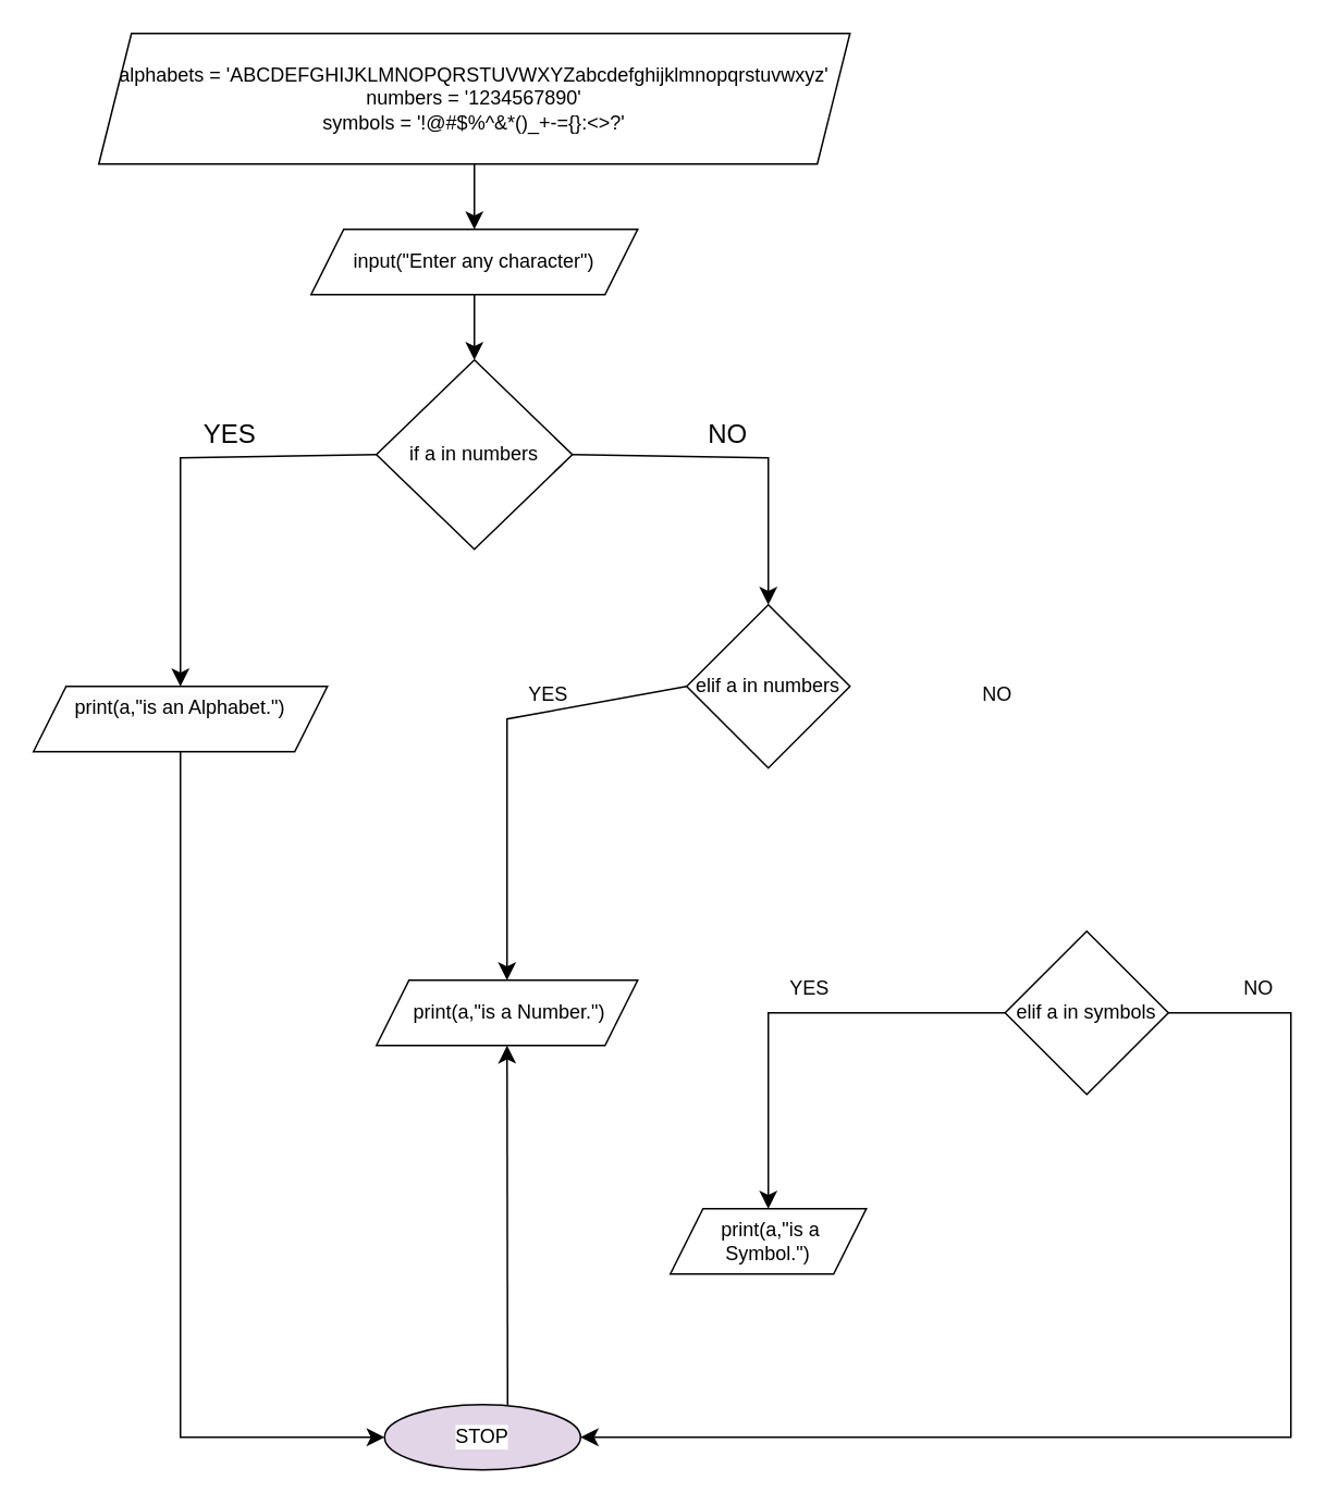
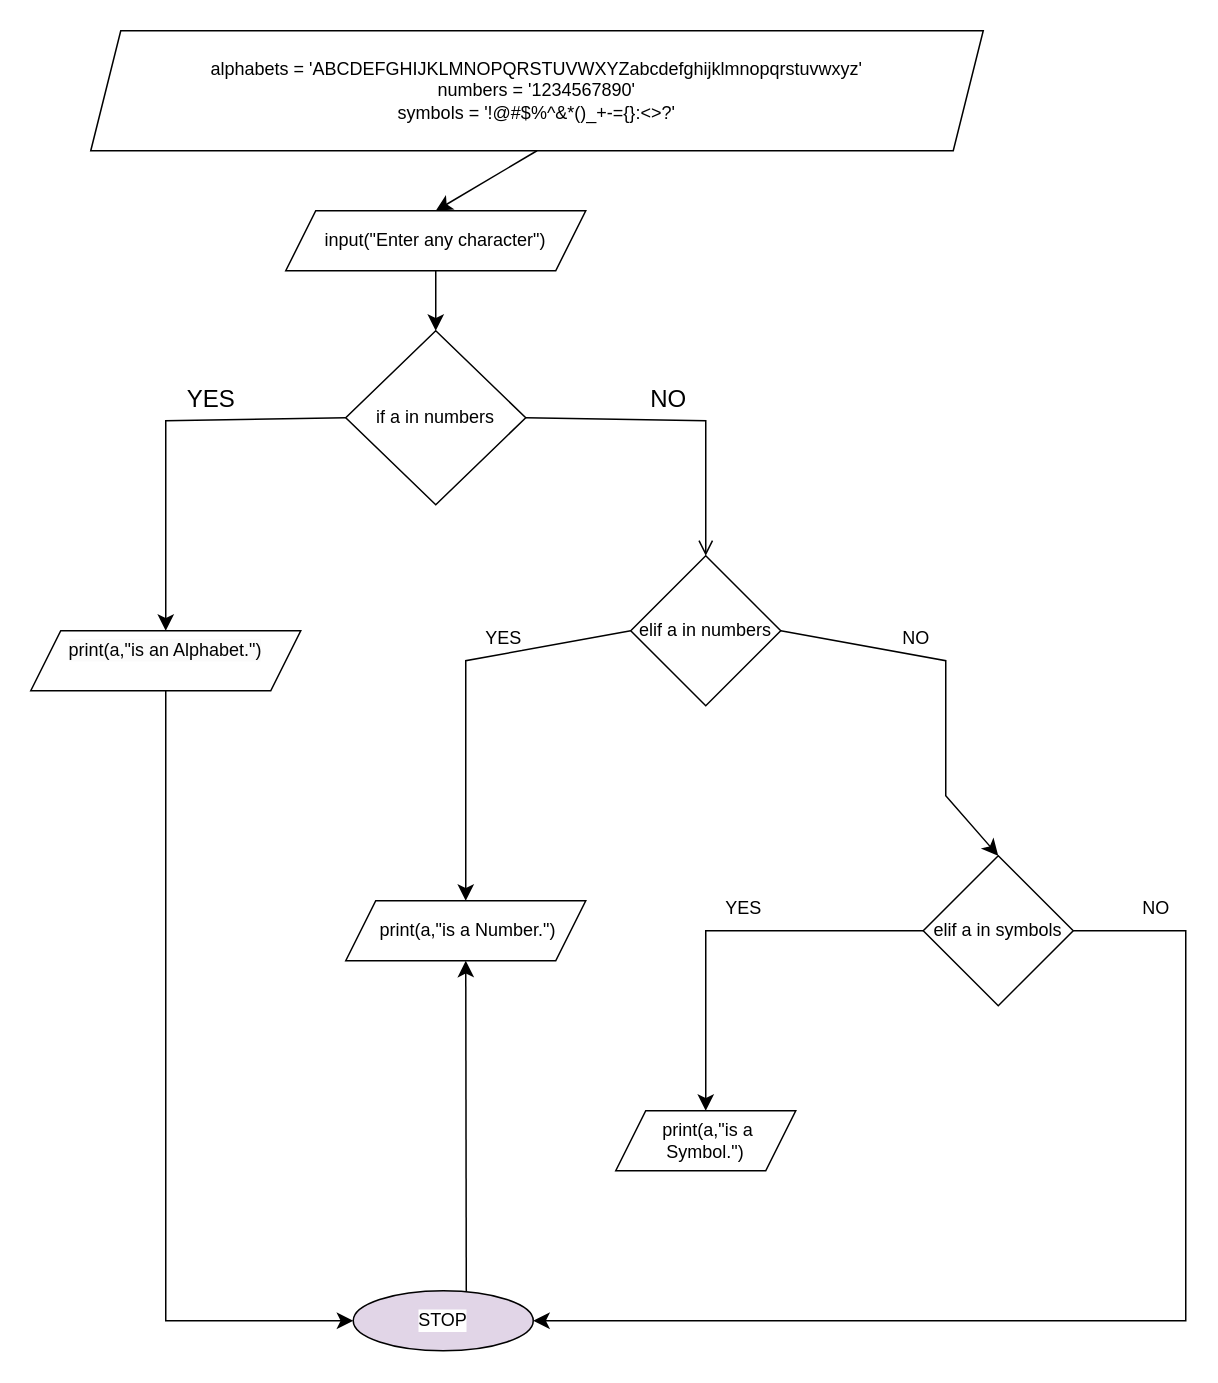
  <mxCell id="0" />
  <mxCell id="1" parent="0" />
  <mxCell id="2" style="edgeStyle=none;curved=1;rounded=0;orthogonalLoop=1;jettySize=auto;html=1;exitX=0.5;exitY=1;exitDx=0;exitDy=0;fontSize=12;startSize=8;endSize=8;" edge="1" parent="1" source="3"><mxGeometry relative="1" as="geometry"><mxPoint x="290" y="140" as="targetPoint" /></mxGeometry></mxCell>
- <mxCell id="3" value="alphabets = 'ABCDEFGHIJKLMNOPQRSTUVWXYZabcdefghijklmnopqrstuvwxyz'&lt;div&gt;numbers = '1234567890'&lt;/div&gt;&lt;div&gt;symbols = '!@#$%^&amp;amp;*()_+-={}:&amp;lt;&amp;gt;?'&lt;/div&gt;" style="shape=parallelogram;perimeter=parallelogramPerimeter;whiteSpace=wrap;html=1;fixedSize=1;" vertex="1" parent="1"><mxGeometry x="60" y="20" width="460" height="80" as="geometry" /></mxCell>
+ <mxCell id="3" value="alphabets = 'ABCDEFGHIJKLMNOPQRSTUVWXYZabcdefghijklmnopqrstuvwxyz'&lt;div&gt;numbers = '1234567890'&lt;/div&gt;&lt;div&gt;symbols = '!@#$%^&amp;amp;*()_+-={}:&amp;lt;&amp;gt;?'&lt;/div&gt;" style="shape=parallelogram;perimeter=parallelogramPerimeter;whiteSpace=wrap;html=1;fixedSize=1;" vertex="1" parent="1"><mxGeometry x="60" y="20" width="595" height="80" as="geometry" /></mxCell>
  <mxCell id="4" value="&lt;br class=&quot;Apple-interchange-newline&quot;&gt;" style="text;whiteSpace=wrap;html=1;" vertex="1" parent="1"><mxGeometry x="560" y="190" width="30" height="40" as="geometry" /></mxCell>
  <mxCell id="5" style="edgeStyle=none;curved=1;rounded=0;orthogonalLoop=1;jettySize=auto;html=1;exitX=0.5;exitY=1;exitDx=0;exitDy=0;fontSize=12;startSize=8;endSize=8;" edge="1" parent="1" source="6"><mxGeometry relative="1" as="geometry"><mxPoint x="290" y="220" as="targetPoint" /></mxGeometry></mxCell>
  <mxCell id="6" value="input(&quot;Enter any character&quot;)" style="shape=parallelogram;perimeter=parallelogramPerimeter;whiteSpace=wrap;html=1;fixedSize=1;" vertex="1" parent="1"><mxGeometry x="190" y="140" width="200" height="40" as="geometry" /></mxCell>
- <mxCell id="7" style="edgeStyle=none;curved=0;rounded=0;orthogonalLoop=1;jettySize=auto;html=1;exitX=1;exitY=0.5;exitDx=0;exitDy=0;entryX=0.5;entryY=0;entryDx=0;entryDy=0;fontSize=12;startSize=8;endSize=8;" edge="1" parent="1" source="9" target="12"><mxGeometry relative="1" as="geometry"><Array as="points"><mxPoint x="470" y="280" /></Array></mxGeometry></mxCell>
+ <mxCell id="7" style="edgeStyle=none;curved=0;rounded=0;orthogonalLoop=1;jettySize=auto;html=1;exitX=1;exitY=0.5;exitDx=0;exitDy=0;entryX=0.5;entryY=0;entryDx=0;entryDy=0;fontSize=12;startSize=8;endSize=8;endArrow=open;" edge="1" parent="1" source="9" target="12"><mxGeometry relative="1" as="geometry"><Array as="points"><mxPoint x="470" y="280" /></Array></mxGeometry></mxCell>
  <mxCell id="8" style="edgeStyle=none;shape=connector;curved=0;rounded=0;orthogonalLoop=1;jettySize=auto;html=1;exitX=0;exitY=0.5;exitDx=0;exitDy=0;entryX=0.5;entryY=0;entryDx=0;entryDy=0;strokeColor=default;align=center;verticalAlign=middle;fontFamily=Helvetica;fontSize=12;fontColor=default;labelBackgroundColor=default;startSize=8;endArrow=classic;endSize=8;" edge="1" parent="1" source="9" target="15"><mxGeometry relative="1" as="geometry"><Array as="points"><mxPoint x="110" y="280" /></Array></mxGeometry></mxCell>
  <mxCell id="9" value="&lt;div&gt;if a in numbers&lt;/div&gt;" style="rhombus;whiteSpace=wrap;html=1;" vertex="1" parent="1"><mxGeometry x="230" y="220" width="120" height="116" as="geometry" /></mxCell>
  <mxCell id="10" style="edgeStyle=none;curved=0;rounded=0;orthogonalLoop=1;jettySize=auto;html=1;exitX=0;exitY=0.5;exitDx=0;exitDy=0;entryX=0.5;entryY=0;entryDx=0;entryDy=0;fontSize=12;startSize=8;endSize=8;" edge="1" parent="1" source="12" target="17"><mxGeometry relative="1" as="geometry"><Array as="points"><mxPoint x="310" y="440" /></Array></mxGeometry></mxCell>
+ <mxCell id="11" style="edgeStyle=none;curved=0;rounded=0;orthogonalLoop=1;jettySize=auto;html=1;exitX=1;exitY=0.5;exitDx=0;exitDy=0;entryX=0.5;entryY=0;entryDx=0;entryDy=0;fontSize=12;startSize=8;endSize=8;" edge="1" parent="1" source="12" target="20"><mxGeometry relative="1" as="geometry"><Array as="points"><mxPoint x="630" y="440" /><mxPoint x="630" y="530" /></Array></mxGeometry></mxCell>
  <mxCell id="12" value="&lt;div&gt;elif a in numbers&lt;/div&gt;" style="rhombus;whiteSpace=wrap;html=1;" vertex="1" parent="1"><mxGeometry x="420" y="370" width="100" height="100" as="geometry" /></mxCell>
  <mxCell id="13" value="NO" style="text;html=1;align=center;verticalAlign=middle;resizable=0;points=[];autosize=1;strokeColor=none;fillColor=none;fontSize=16;" vertex="1" parent="1"><mxGeometry x="420" y="250" width="50" height="30" as="geometry" /></mxCell>
  <mxCell id="14" style="edgeStyle=none;shape=connector;curved=0;rounded=0;orthogonalLoop=1;jettySize=auto;html=1;exitX=0.5;exitY=1;exitDx=0;exitDy=0;entryX=0;entryY=0.5;entryDx=0;entryDy=0;strokeColor=default;align=center;verticalAlign=middle;fontFamily=Helvetica;fontSize=12;fontColor=default;labelBackgroundColor=default;startSize=8;endArrow=classic;endSize=8;" edge="1" parent="1" source="15" target="23"><mxGeometry relative="1" as="geometry"><Array as="points"><mxPoint x="110" y="880" /></Array></mxGeometry></mxCell>
  <mxCell id="15" value="&lt;div style=&quot;forced-color-adjust: none; color: rgb(0, 0, 0); font-family: Helvetica; font-size: 12px; font-style: normal; font-variant-ligatures: normal; font-variant-caps: normal; font-weight: 400; letter-spacing: normal; orphans: 2; text-align: center; text-indent: 0px; text-transform: none; widows: 2; word-spacing: 0px; -webkit-text-stroke-width: 0px; white-space: normal; background-color: rgb(251, 251, 251); text-decoration-thickness: initial; text-decoration-style: initial; text-decoration-color: initial;&quot;&gt;print(a,&quot;is an Alphabet.&quot;)&lt;/div&gt;&lt;div&gt;&lt;br/&gt;&lt;/div&gt;" style="shape=parallelogram;perimeter=parallelogramPerimeter;whiteSpace=wrap;html=1;fixedSize=1;" vertex="1" parent="1"><mxGeometry x="20" y="420" width="180" height="40" as="geometry" /></mxCell>
  <mxCell id="16" value="YES" style="text;html=1;align=center;verticalAlign=middle;resizable=0;points=[];autosize=1;strokeColor=none;fillColor=none;fontSize=16;" vertex="1" parent="1"><mxGeometry x="110" y="250" width="60" height="30" as="geometry" /></mxCell>
  <mxCell id="17" value="&amp;nbsp;print(a,&quot;is a Number.&quot;)" style="shape=parallelogram;perimeter=parallelogramPerimeter;whiteSpace=wrap;html=1;fixedSize=1;" vertex="1" parent="1"><mxGeometry x="230" y="600" width="160" height="40" as="geometry" /></mxCell>
  <mxCell id="18" value="" style="edgeStyle=none;shape=connector;curved=0;rounded=0;orthogonalLoop=1;jettySize=auto;html=1;strokeColor=default;align=center;verticalAlign=middle;fontFamily=Helvetica;fontSize=12;fontColor=default;labelBackgroundColor=default;startSize=8;endArrow=classic;endSize=8;" edge="1" parent="1" source="20" target="21"><mxGeometry relative="1" as="geometry"><Array as="points"><mxPoint x="470" y="620" /></Array></mxGeometry></mxCell>
  <mxCell id="19" style="edgeStyle=none;shape=connector;curved=0;rounded=0;orthogonalLoop=1;jettySize=auto;html=1;exitX=1;exitY=0.5;exitDx=0;exitDy=0;entryX=1;entryY=0.5;entryDx=0;entryDy=0;strokeColor=default;align=center;verticalAlign=middle;fontFamily=Helvetica;fontSize=12;fontColor=default;labelBackgroundColor=default;startSize=8;endArrow=classic;endSize=8;" edge="1" parent="1" source="20" target="23"><mxGeometry relative="1" as="geometry"><Array as="points"><mxPoint x="790" y="620" /><mxPoint x="790" y="880" /></Array></mxGeometry></mxCell>
  <mxCell id="20" value="&lt;div&gt;elif a in symbols&lt;/div&gt;" style="rhombus;whiteSpace=wrap;html=1;" vertex="1" parent="1"><mxGeometry x="615" y="570" width="100" height="100" as="geometry" /></mxCell>
  <mxCell id="21" value="&amp;nbsp;print(a,&quot;is a Symbol.&quot;)" style="shape=parallelogram;perimeter=parallelogramPerimeter;whiteSpace=wrap;html=1;fixedSize=1;" vertex="1" parent="1"><mxGeometry x="410" y="740" width="120" height="40" as="geometry" /></mxCell>
  <mxCell id="22" style="edgeStyle=none;shape=connector;curved=0;rounded=0;orthogonalLoop=1;jettySize=auto;html=1;exitX=0.628;exitY=0.017;exitDx=0;exitDy=0;entryX=0.5;entryY=1;entryDx=0;entryDy=0;strokeColor=default;align=center;verticalAlign=middle;fontFamily=Helvetica;fontSize=12;fontColor=default;labelBackgroundColor=default;startSize=8;endArrow=classic;endSize=8;exitPerimeter=0;" edge="1" parent="1" source="23" target="17"><mxGeometry relative="1" as="geometry" /></mxCell>
  <mxCell id="23" value="STOP" style="ellipse;whiteSpace=wrap;html=1;fontFamily=Helvetica;fontSize=12;fontColor=default;labelBackgroundColor=default;fillColor=#e1d5e7;" vertex="1" parent="1"><mxGeometry x="235" y="860" width="120" height="40" as="geometry" /></mxCell>
  <mxCell id="24" value="NO" style="text;html=1;align=center;verticalAlign=middle;resizable=0;points=[];autosize=1;strokeColor=none;fillColor=none;fontSize=12;fontFamily=Helvetica;fontColor=default;labelBackgroundColor=default;" vertex="1" parent="1"><mxGeometry x="590" y="410" width="40" height="30" as="geometry" /></mxCell>
  <mxCell id="25" value="YES" style="text;html=1;align=center;verticalAlign=middle;resizable=0;points=[];autosize=1;strokeColor=none;fillColor=none;fontSize=12;fontFamily=Helvetica;fontColor=default;labelBackgroundColor=default;" vertex="1" parent="1"><mxGeometry x="310" y="410" width="50" height="30" as="geometry" /></mxCell>
  <mxCell id="26" value="NO" style="text;html=1;align=center;verticalAlign=middle;resizable=0;points=[];autosize=1;strokeColor=none;fillColor=none;fontSize=12;fontFamily=Helvetica;fontColor=default;labelBackgroundColor=default;" vertex="1" parent="1"><mxGeometry x="750" y="590" width="40" height="30" as="geometry" /></mxCell>
  <mxCell id="27" value="YES" style="text;html=1;align=center;verticalAlign=middle;resizable=0;points=[];autosize=1;strokeColor=none;fillColor=none;fontSize=12;fontFamily=Helvetica;fontColor=default;labelBackgroundColor=default;" vertex="1" parent="1"><mxGeometry x="470" y="590" width="50" height="30" as="geometry" /></mxCell>
